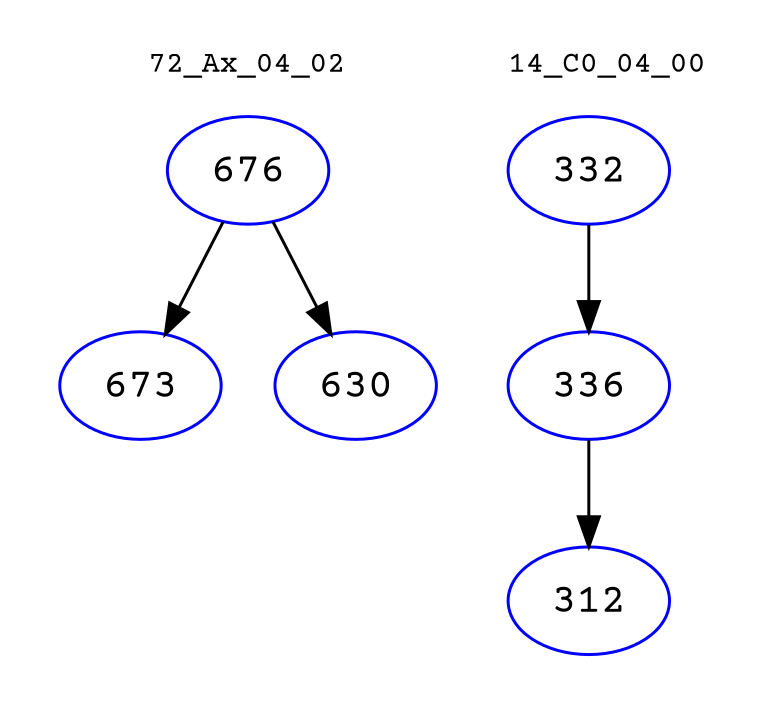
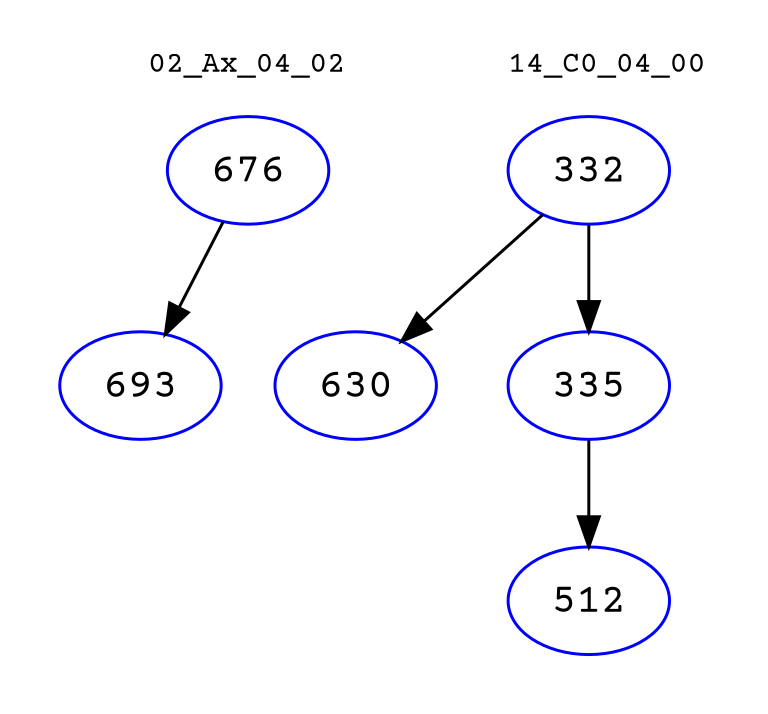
  digraph {
    fontname="Courier Prime"
    node [color=blue fontname="Courier Prime"]
    edge [color=black fontname="Courier Prime"]
    n1 [label=676]
    n2 [label=630]
-   n3 [label=673]
+   n3 [label=693]
    n4 [label=332]
-   n5 [label=312]
-   n6 [label=336]
+   n5 [label=512]
+   n6 [label=335]
    subgraph cluster_1 {
      color=white
      fontsize=10
-     label="72_Ax_04_02"
+     label="02_Ax_04_02"
      n1
      n2
      n3
    }
    subgraph cluster_2 {
      color=white
      fontsize=10
      label="14_C0_04_00"
      n4
      n5
      n6
    }
-   n1 -> n2
+   n4 -> n2
    n1 -> n3
    n4 -> n6
    n6 -> n5
  }
